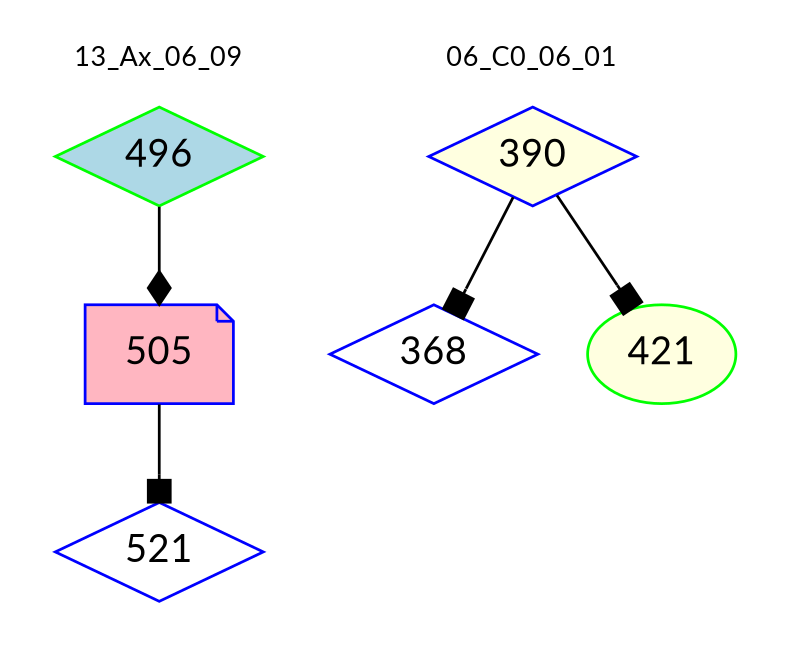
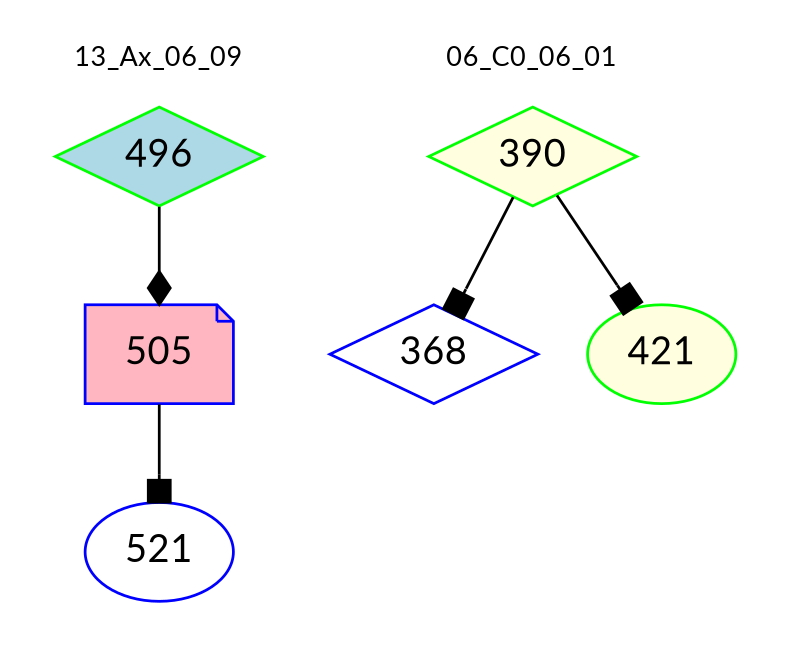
  digraph {
    fontname=Lato
    node [color=blue fillcolor=white fontname=Lato shape=diamond style=filled]
    edge [arrowhead=box color=black fontname=Lato]
    n1 [fillcolor=lightpink label=505 shape=note]
    n2 [color=green fillcolor=lightblue label=496]
-   n3 [label=521]
-   n4 [fillcolor=lightyellow label=390]
+   n3 [label=521 shape=ellipse]
+   n4 [color=green fillcolor=lightyellow label=390]
    n5 [label=368]
    n6 [color=green fillcolor=lightyellow label=421 shape=ellipse]
    subgraph cluster_1 {
      color=white
      fontsize=10
      label="13_Ax_06_09"
      n1
      n2
      n3
    }
    subgraph cluster_2 {
      color=white
      fontsize=10
      label="06_C0_06_01"
      n4
      n5
      n6
    }
    n1 -> n3
    n2 -> n1 [arrowhead=diamond]
    n4 -> n5
    n4 -> n6
  }
